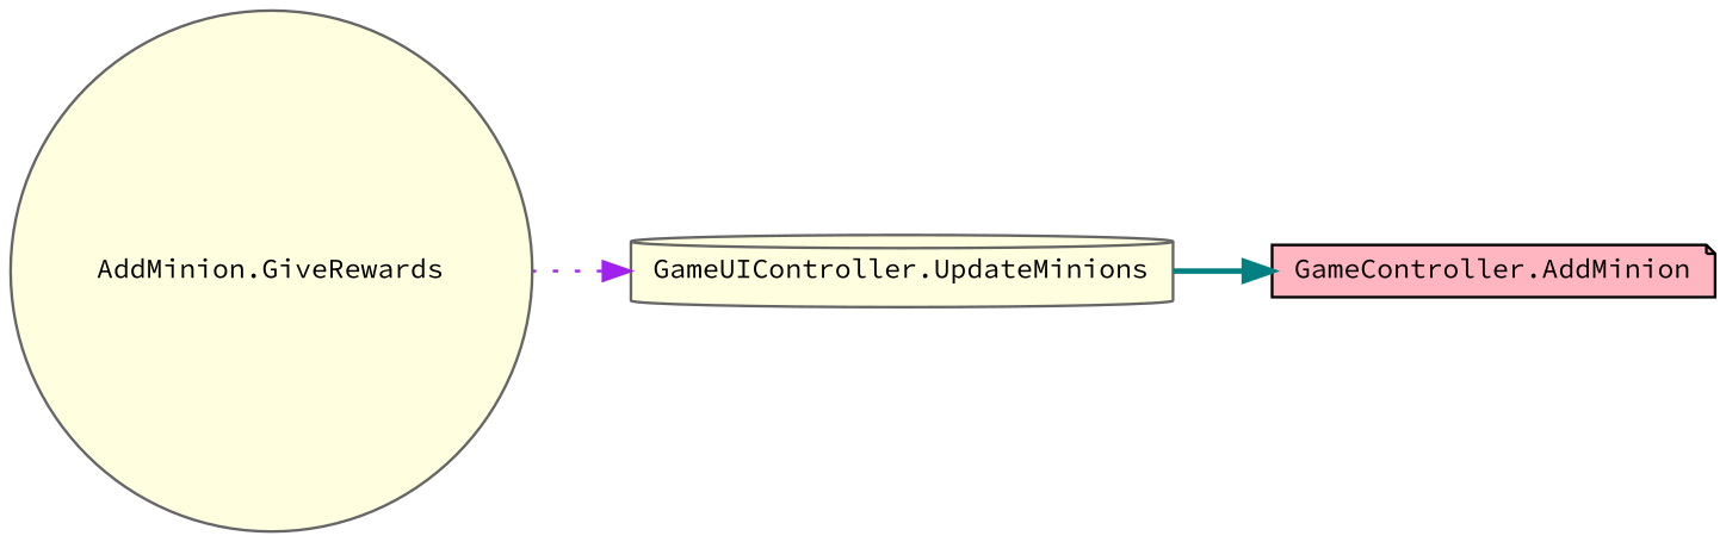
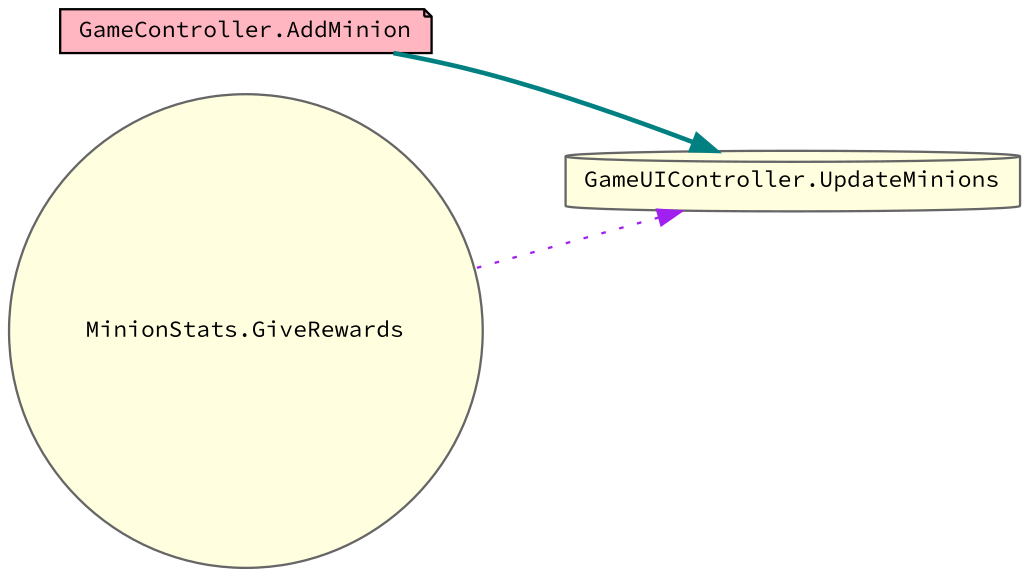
  digraph {
    fontname="Source Code Pro"
    rankdir=RL
    node [color=gray40 fillcolor=lightyellow fontname="Source Code Pro" fontsize=10 style=filled]
    edge [dir=back fontname="Source Code Pro" fontsize=10 labelfontname=Helvetica labelfontsize=10]
    n1 [fontcolor=black height=0.2 label="GameUIController.UpdateMinions" shape=cylinder width=0.4]
    n2 [color=black fillcolor=lightpink height=0.2 label="GameController.AddMinion" shape=note width=0.4]
-   n3 [height=0.2 label="AddMinion.GiveRewards" shape=circle width=0.4]
-   n2 -> n1 [color=teal style=bold]
+   n3 [height=0.2 label="MinionStats.GiveRewards" shape=circle width=0.4]
+   n1 -> n2 [color=teal style=bold]
    n1 -> n3 [color=purple style=dotted]
  }
